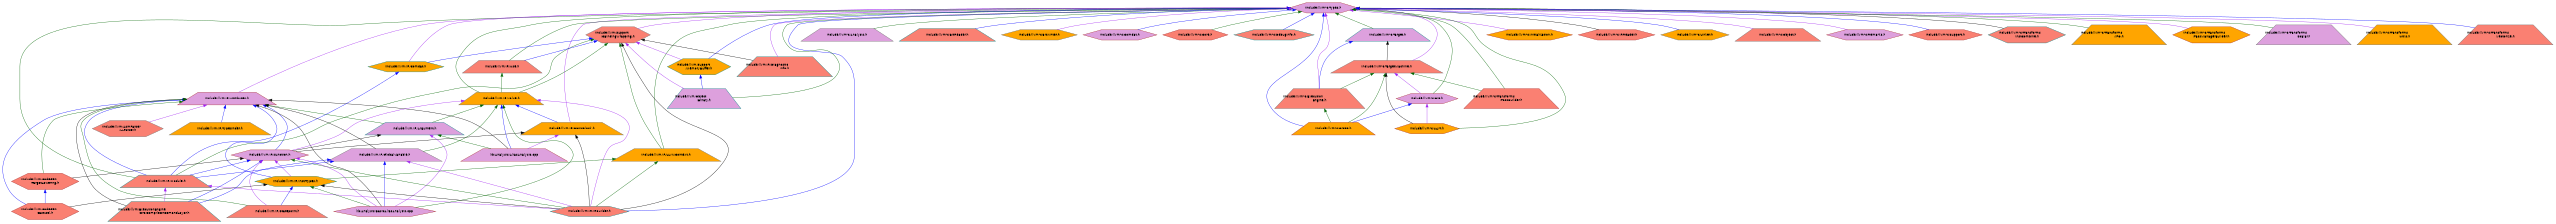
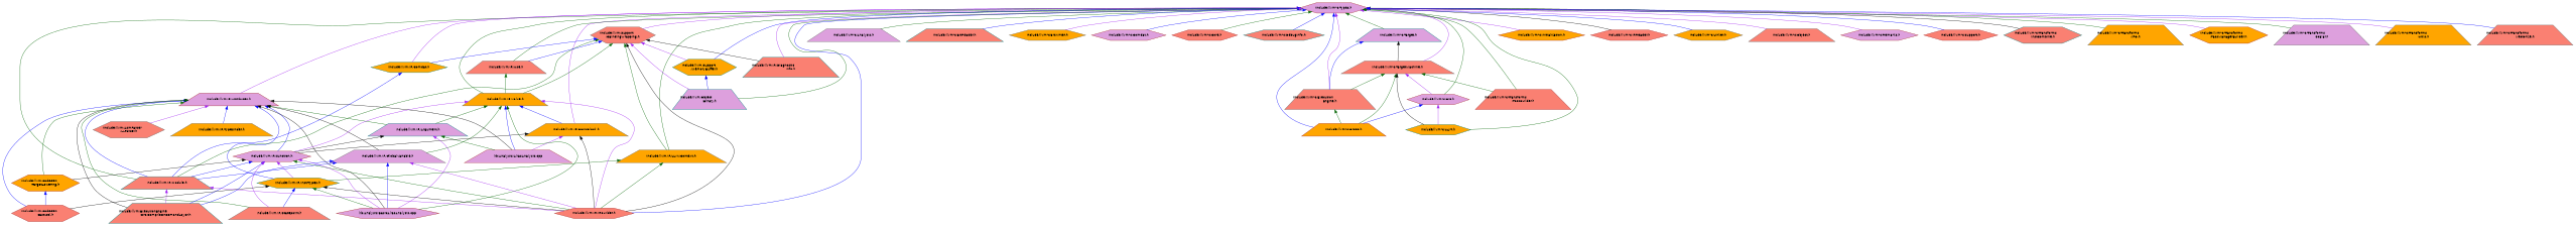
  digraph {
    node [color=gray40 fillcolor=salmon fontname=Helvetica fontsize=10 shape=trapezium style=filled]
    edge [color=darkgreen dir=back fontname=Helvetica fontsize=10 labelfontname=Helvetica labelfontsize=10 style=solid]
    n1 [color=brown fillcolor=plum fontcolor=black height=0.2 label="include/llvm-c/Types.h" shape=hexagon width=0.4]
    n2 [color=brown fillcolor=plum height=0.2 label="include/llvm/IR/Attributes.h" width=0.4]
-   n3 [color=teal height=0.2 label="include/llvm/IR/IRBuilder.h" shape=hexagon width=0.4]
+   n3 [color=brown height=0.2 label="include/llvm/IR/IRBuilder.h" shape=hexagon width=0.4]
    n4 [color=teal height=0.2 label="include/llvm/IR/Module.h" width=0.4]
    n5 [fillcolor=orange height=0.2 label="include/llvm/IR/BasicBlock.h" width=0.4]
    n6 [color=teal fillcolor=orange height=0.2 label="include/llvm/IR/Comdat.h" shape=hexagon width=0.4]
    n7 [color=teal height=0.2 label="include/llvm/IR/Diagnostic\lInfo.h" width=0.4]
    n8 [fillcolor=orange height=0.2 label="include/llvm/IR/LLVMContext.h" width=0.4]
    n9 [height=0.2 label="include/llvm/IR/Use.h" width=0.4]
    n10 [fillcolor=orange height=0.2 label="include/llvm/IR/Value.h" width=0.4]
    n11 [color=teal fillcolor=plum height=0.2 label="include/llvm/Object\l/Binary.h" width=0.4]
    n12 [height=0.2 label="include/llvm/Support\l/CBindingWrapping.h" shape=hexagon width=0.4]
    n13 [color=teal fillcolor=orange height=0.2 label="include/llvm/Support\l/MemoryBuffer.h" shape=hexagon width=0.4]
    n14 [fillcolor=plum height=0.2 label="include/llvm-c/Analysis.h" width=0.4]
    n15 [color=teal height=0.2 label="include/llvm-c/BitReader.h" width=0.4]
    n16 [fillcolor=orange height=0.2 label="include/llvm-c/BitWriter.h" shape=hexagon width=0.4]
    n17 [color=brown fillcolor=plum height=0.2 label="include/llvm-c/Comdat.h" shape=hexagon width=0.4]
    n18 [color=brown height=0.2 label="include/llvm-c/Core.h" shape=hexagon width=0.4]
    n19 [color=teal height=0.2 label="include/llvm-c/DebugInfo.h" shape=hexagon width=0.4]
    n20 [height=0.2 label="include/llvm-c/Execution\lEngine.h" width=0.4]
    n21 [color=brown fillcolor=orange height=0.2 label="include/llvm-c/OrcEE.h" width=0.4]
    n22 [color=brown fillcolor=orange height=0.2 label="include/llvm-c/Initialization.h" shape=hexagon width=0.4]
    n23 [color=brown height=0.2 label="include/llvm-c/IRReader.h" shape=hexagon width=0.4]
    n24 [fillcolor=orange height=0.2 label="include/llvm-c/Linker.h" shape=hexagon width=0.4]
-   n25 [color=brown fillcolor=orange height=0.2 label="include/llvm-c/LLJIT.h" shape=hexagon width=0.4]
+   n25 [color=teal fillcolor=orange height=0.2 label="include/llvm-c/LLJIT.h" shape=hexagon width=0.4]
    n26 [height=0.2 label="include/llvm-c/Object.h" width=0.4]
    n27 [color=brown fillcolor=plum height=0.2 label="include/llvm-c/Orc.h" shape=hexagon width=0.4]
    n28 [color=brown fillcolor=plum height=0.2 label="include/llvm-c/Remarks.h" shape=hexagon width=0.4]
    n29 [color=brown height=0.2 label="include/llvm-c/Support.h" shape=hexagon width=0.4]
    n30 [color=teal fillcolor=plum height=0.2 label="include/llvm-c/Target.h" width=0.4]
    n31 [height=0.2 label="include/llvm-c/TargetMachine.h" width=0.4]
    n32 [color=brown height=0.2 label="include/llvm-c/Transforms\l/PassBuilder.h" width=0.4]
    n33 [color=teal height=0.2 label="include/llvm-c/Transforms\l/InstCombine.h" shape=hexagon width=0.4]
    n34 [fillcolor=orange height=0.2 label="include/llvm-c/Transforms\l/IPO.h" width=0.4]
    n35 [color=brown fillcolor=orange height=0.2 label="include/llvm-c/Transforms\l/PassManagerBuilder.h" shape=hexagon width=0.4]
    n36 [fillcolor=plum height=0.2 label="include/llvm-c/Transforms\l/Scalar.h" width=0.4]
    n37 [fillcolor=orange height=0.2 label="include/llvm-c/Transforms\l/Utils.h" width=0.4]
    n38 [height=0.2 label="include/llvm-c/Transforms\l/Vectorize.h" width=0.4]
    n39 [height=0.2 label="include/llvm/AsmParser\l/LLParser.h" shape=hexagon width=0.4]
    n40 [color=brown height=0.2 label="include/llvm/CodeGen\l/FastISel.h" shape=hexagon width=0.4]
-   n41 [color=brown height=0.2 label="include/llvm/CodeGen\l/TargetLowering.h" shape=hexagon width=0.4]
+   n41 [color=brown fillcolor=orange height=0.2 label="include/llvm/CodeGen\l/TargetLowering.h" shape=hexagon width=0.4]
    n42 [color=teal height=0.2 label="include/llvm/ExecutionEngine\l/Orc/CompileOnDemandLayer.h" width=0.4]
    n43 [color=teal fillcolor=plum height=0.2 label="include/llvm/IR/Argument.h" width=0.4]
    n44 [color=brown fillcolor=plum height=0.2 label="include/llvm/IR/Function.h" shape=hexagon width=0.4]
    n45 [color=teal fillcolor=orange height=0.2 label="include/llvm/IR/InstrTypes.h" shape=hexagon width=0.4]
    n46 [height=0.2 label="include/llvm/IR/Statepoint.h" width=0.4]
    n47 [color=brown fillcolor=plum height=0.2 label="lib/Analysis/BasicAliasAnalysis.cpp" shape=hexagon width=0.4]
    n48 [color=brown fillcolor=plum height=0.2 label="lib/Analysis/AliasAnalysis.cpp" width=0.4]
    n49 [fillcolor=plum height=0.2 label="include/llvm/IR/GlobalVariable.h" width=0.4]
    n50 [fillcolor=orange height=0.2 label="include/llvm/IR/TypeFinder.h" width=0.4]
    n1 -> n2 [color=purple]
    n1 -> n3 [color=blue]
    n1 -> n4
    n1 -> n5 [color=purple]
    n1 -> n6 [color=purple]
    n1 -> n7 [color=purple]
    n1 -> n8
    n1 -> n9
    n1 -> n10
    n1 -> n11
    n1 -> n12 [color=purple]
    n1 -> n13 [color=blue]
    n1 -> n14
    n1 -> n15 [color=blue]
    n1 -> n16 [color=purple]
    n1 -> n17 [color=blue]
    n1 -> n18
    n1 -> n19 [color=blue]
    n1 -> n20 [color=purple]
    n1 -> n21 [color=blue]
    n1 -> n22 [color=purple]
    n1 -> n23 [color=black]
    n1 -> n24 [color=blue]
    n1 -> n25
    n1 -> n26 [color=purple]
    n1 -> n27
    n1 -> n28 [color=purple]
    n1 -> n29 [color=blue]
    n1 -> n30
    n1 -> n31 [color=purple]
    n1 -> n32
    n1 -> n33 [color=black]
    n1 -> n34
    n1 -> n35 [color=purple]
    n1 -> n36
    n1 -> n37 [color=purple]
    n1 -> n38 [color=blue]
    n2 -> n4 [color=blue]
    n2 -> n39 [color=purple]
    n2 -> n40 [color=blue]
    n2 -> n41
    n2 -> n42 [color=black]
    n2 -> n43
    n2 -> n44 [color=blue]
    n2 -> n45 [color=blue]
    n2 -> n46
    n2 -> n47 [color=black]
    n2 -> n48 [color=black]
    n2 -> n49 [color=black]
    n2 -> n50 [color=blue]
    n4 -> n3 [color=purple]
    n4 -> n42 [color=purple]
    n5 -> n3 [color=black]
    n5 -> n44 [color=black]
    n5 -> n48 [color=purple]
    n6 -> n4 [color=blue]
    n8 -> n3
    n8 -> n45
    n9 -> n10
    n10 -> n3 [color=purple]
    n10 -> n5 [color=blue]
    n10 -> n43
    n10 -> n44 [color=purple]
    n10 -> n47
    n10 -> n48 [color=blue]
    n10 -> n49
    n12 -> n3 [color=black]
    n12 -> n4
    n12 -> n6 [color=blue]
    n12 -> n7 [color=black]
    n12 -> n8
    n12 -> n9 [color=blue]
    n12 -> n10
    n12 -> n11 [color=purple]
    n12 -> n13 [color=purple]
    n13 -> n11 [color=blue]
    n20 -> n21
    n27 -> n21 [color=blue]
    n27 -> n25 [color=purple]
    n30 -> n20 [color=blue]
    n30 -> n31 [color=black]
    n31 -> n20
    n31 -> n21
    n31 -> n25 [color=black]
    n31 -> n27 [color=purple]
    n31 -> n32
    n41 -> n40 [color=blue]
    n43 -> n44 [color=black]
    n43 -> n47 [color=purple]
    n43 -> n48
    n44 -> n3
    n44 -> n4 [color=blue]
    n44 -> n41 [color=black]
    n44 -> n42 [color=blue]
    n44 -> n45 [color=purple]
    n44 -> n46 [color=purple]
    n44 -> n47 [color=purple]
    n45 -> n3 [color=black]
    n45 -> n40 [color=black]
    n45 -> n46 [color=blue]
    n45 -> n47
    n49 -> n3 [color=purple]
    n49 -> n4 [color=blue]
    n49 -> n42 [color=blue]
    n49 -> n47 [color=blue]
  }
